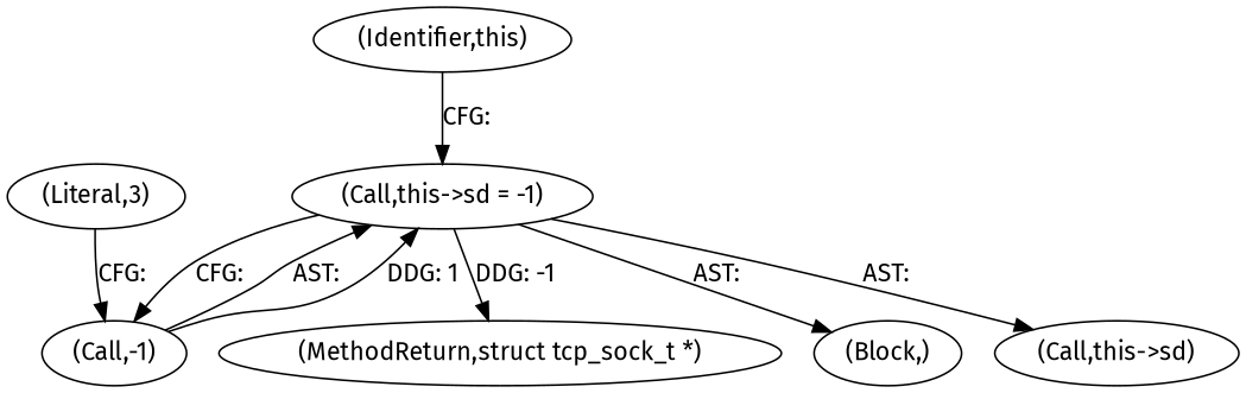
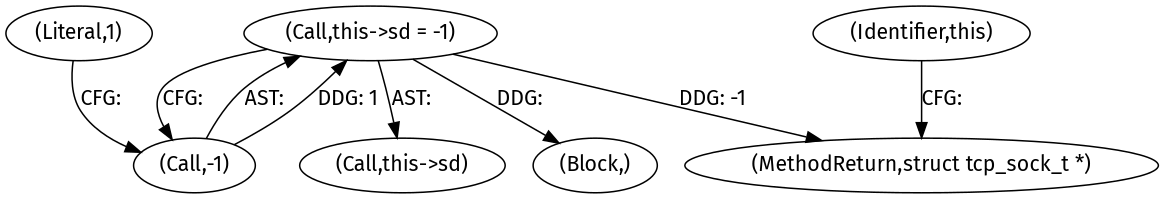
  digraph {
    fontname="Fira Sans"
    node [fontname="Fira Sans"]
    edge [fontname="Fira Sans"]
    n1 [label="(Call,this->sd = -1)"]
    n2 [label="(Call,-1)"]
    n3 [label="(MethodReturn,struct tcp_sock_t *)"]
    n4 [label="(Block,)"]
    n5 [label="(Call,this->sd)"]
-   n6 [label="(Literal,3)"]
+   n6 [label="(Literal,1)"]
    n7 [label="(Identifier,this)"]
    n1 -> n2 [label="CFG: "]
    n1 -> n3 [label="DDG: -1"]
-   n1 -> n4 [label="AST: "]
+   n1 -> n4 [label="DDG: "]
    n1 -> n5 [label="AST: "]
    n2 -> n1 [label="AST: "]
    n2 -> n1 [label="DDG: 1"]
    n6 -> n2 [label="CFG: "]
-   n7 -> n1 [label="CFG: "]
+   n7 -> n3 [label="CFG: "]
  }
